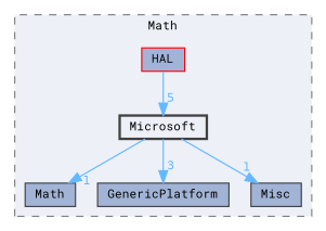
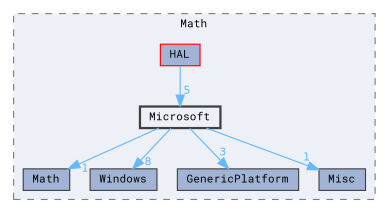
  digraph {
    compound=true
    fontname="Roboto Mono"
    node [color=grey25 fillcolor="#a2b4d6" fontname="Roboto Mono" fontsize=10 shape=box style=filled]
    edge [color=steelblue1 fontcolor=steelblue1 fontname="Roboto Mono" fontsize=10 headlabel=1 labeldistance=1.5 labelfontname=Helvetica labelfontsize=10]
    n1 [color=red height=0.2 label=HAL width=0.4]
    n2 [height=0.2 label=Math width=0.4]
+   n3 [height=0.2 label=Windows width=0.4]
    n4 [height=0.2 label=GenericPlatform width=0.4]
    n5 [height=0.2 label=Misc width=0.4]
    n6 [fillcolor="#edf0f7" height=0.2 label=Microsoft style="filled,bold" width=0.4]
    subgraph cluster_1 {
      bgcolor="#edf0f7"
      fontsize=10
      label=Math
      pencolor=grey50
      style="filled,dashed"
      n1
      n2
+     n3
      n4
      n5
      n6
    }
    n1 -> n6 [headlabel=5]
    n6 -> n2
+   n6 -> n3 [headlabel=8]
    n6 -> n4 [headlabel=3]
    n6 -> n5
  }
